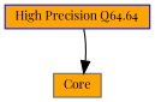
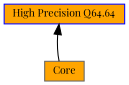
  digraph {
    rankdir=TB
    fontname="Playfair Display"
    node [fillcolor=orange fontname="Playfair Display" fontsize=10 shape=box style=filled]
    n1 [color=blue fontcolor=black height=0.2 label="High Precision Q64.64" width=0.4]
    n2 [color=gray40 height=0.2 label=Core width=0.4]
-   n2 -> n1 [dir=back fontname="Playfair Display" fontsize=10 labelfontname=Helvetica labelfontsize=10 shape=plaintext style=solid color=black]
+   n1 -> n2 [dir=back fontname="Playfair Display" fontsize=10 labelfontname=Helvetica labelfontsize=10 shape=plaintext style=solid color=black]
  }
